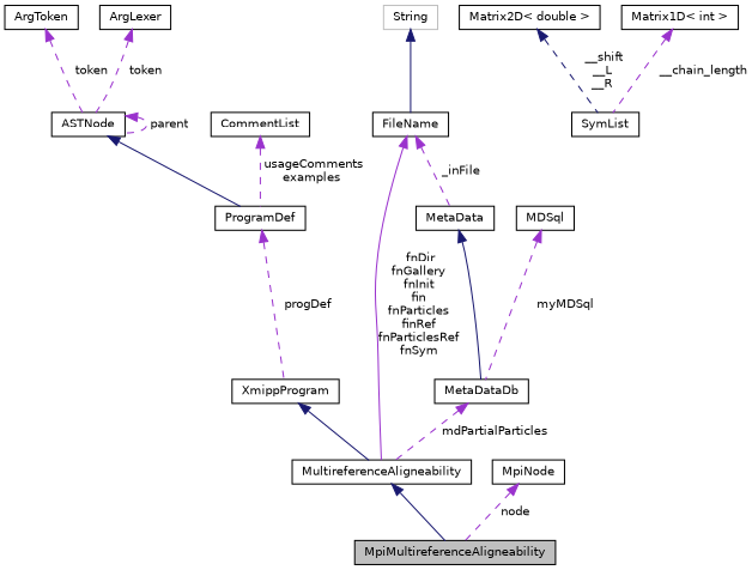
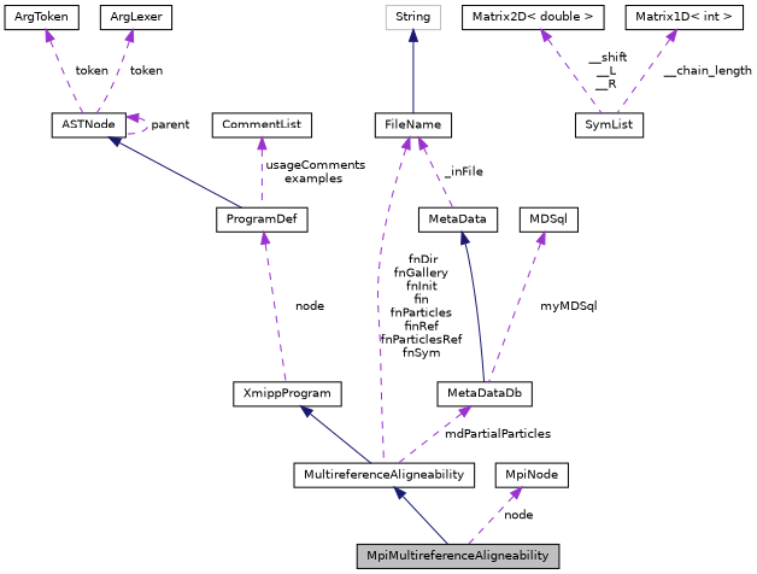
  digraph {
    node [color=black fillcolor=white fontname=Helvetica fontsize=10 shape=record style=filled]
    edge [color=darkorchid3 dir=back fontname=Helvetica fontsize=10 labelfontname=Helvetica labelfontsize=10 style=dashed]
    n1 [fillcolor=grey75 fontcolor=black height=0.2 label=MpiMultireferenceAligneability width=0.4]
    n2 [height=0.2 label=MultireferenceAligneability width=0.4]
    n3 [height=0.2 label=XmippProgram width=0.4]
    n4 [height=0.2 label=ProgramDef width=0.4]
    n5 [height=0.2 label=ASTNode width=0.4]
    n6 [height=0.2 label=ArgToken width=0.4]
    n7 [height=0.2 label=ArgLexer width=0.4]
    n8 [height=0.2 label=CommentList width=0.4]
    n9 [height=0.2 label=MetaDataDb width=0.4]
    n10 [height=0.2 label=MetaData width=0.4]
    n11 [height=0.2 label=FileName width=0.4]
    n12 [color=grey75 height=0.2 label=String width=0.4]
    n13 [height=0.2 label=MDSql width=0.4]
    n14 [height=0.2 label=SymList width=0.4]
    n15 [height=0.2 label="Matrix2D\< double \>" width=0.4]
    n16 [height=0.2 label="Matrix1D\< int \>" width=0.4]
    n17 [height=0.2 label=MpiNode width=0.4]
    n2 -> n1 [color=midnightblue style=solid]
    n3 -> n2 [color=midnightblue style=solid]
-   n4 -> n3 [label=" progDef"]
+   n4 -> n3 [label=" node"]
    n5 -> n4 [color=midnightblue style=solid]
    n5 -> n5 [label=" parent"]
    n6 -> n5 [label=" token"]
    n7 -> n5 [label=" token"]
    n8 -> n4 [label=" usageComments\nexamples"]
    n9 -> n2 [label=" mdPartialParticles"]
    n10 -> n9 [color=midnightblue style=solid]
-   n11 -> n2 [label=" fnDir\nfnGallery\nfnInit\nfin\nfnParticles\nfinRef\nfnParticlesRef\nfnSym" style=solid]
+   n11 -> n2 [label=" fnDir\nfnGallery\nfnInit\nfin\nfnParticles\nfinRef\nfnParticlesRef\nfnSym"]
    n11 -> n10 [label=" _inFile"]
    n12 -> n11 [color=midnightblue style=solid]
    n13 -> n9 [label=" myMDSql"]
-   n15 -> n14 [color=midnightblue label=" __shift\n__L\n__R"]
+   n15 -> n14 [label=" __shift\n__L\n__R"]
    n16 -> n14 [label=" __chain_length"]
    n17 -> n1 [label=" node"]
  }
